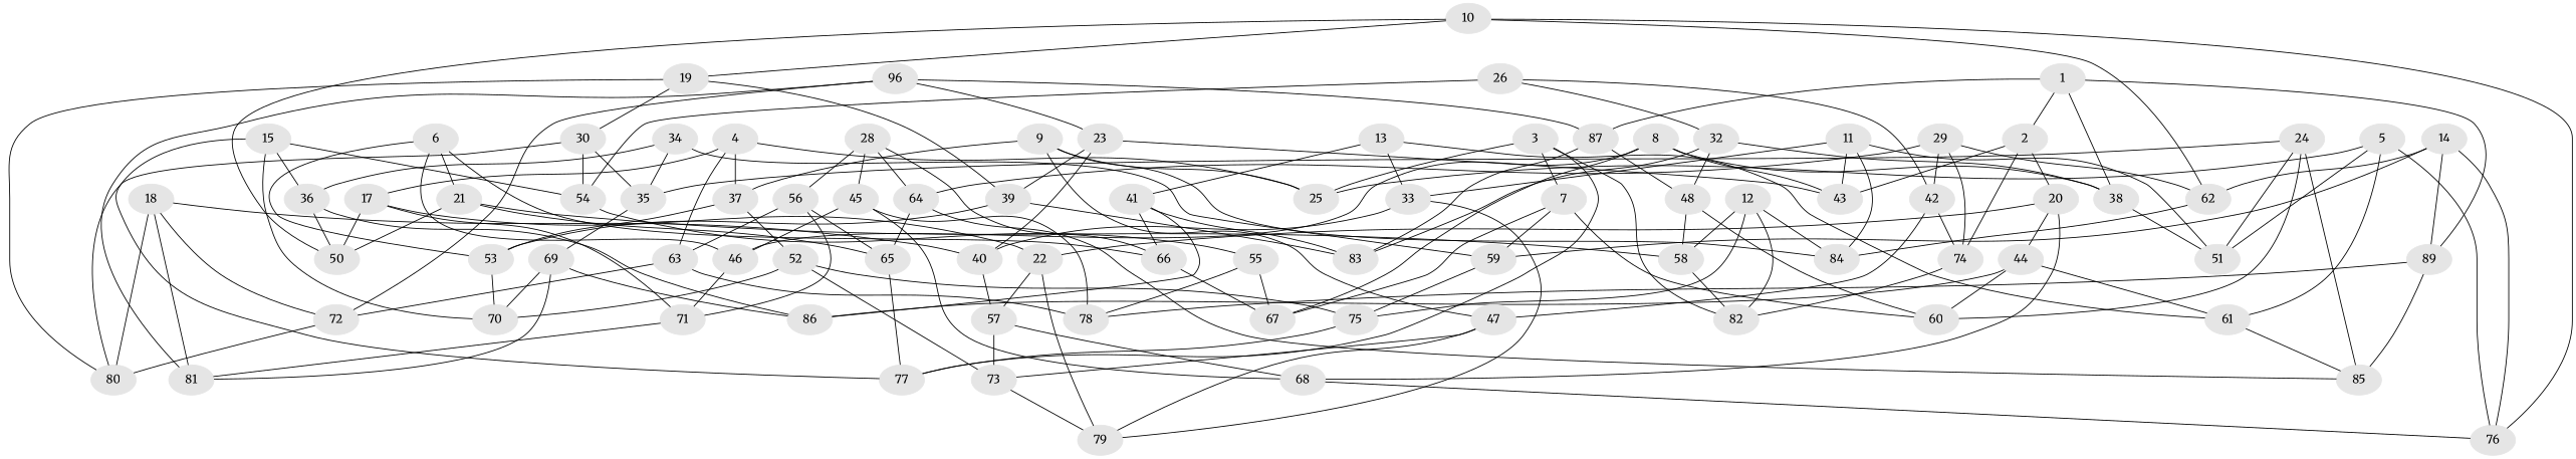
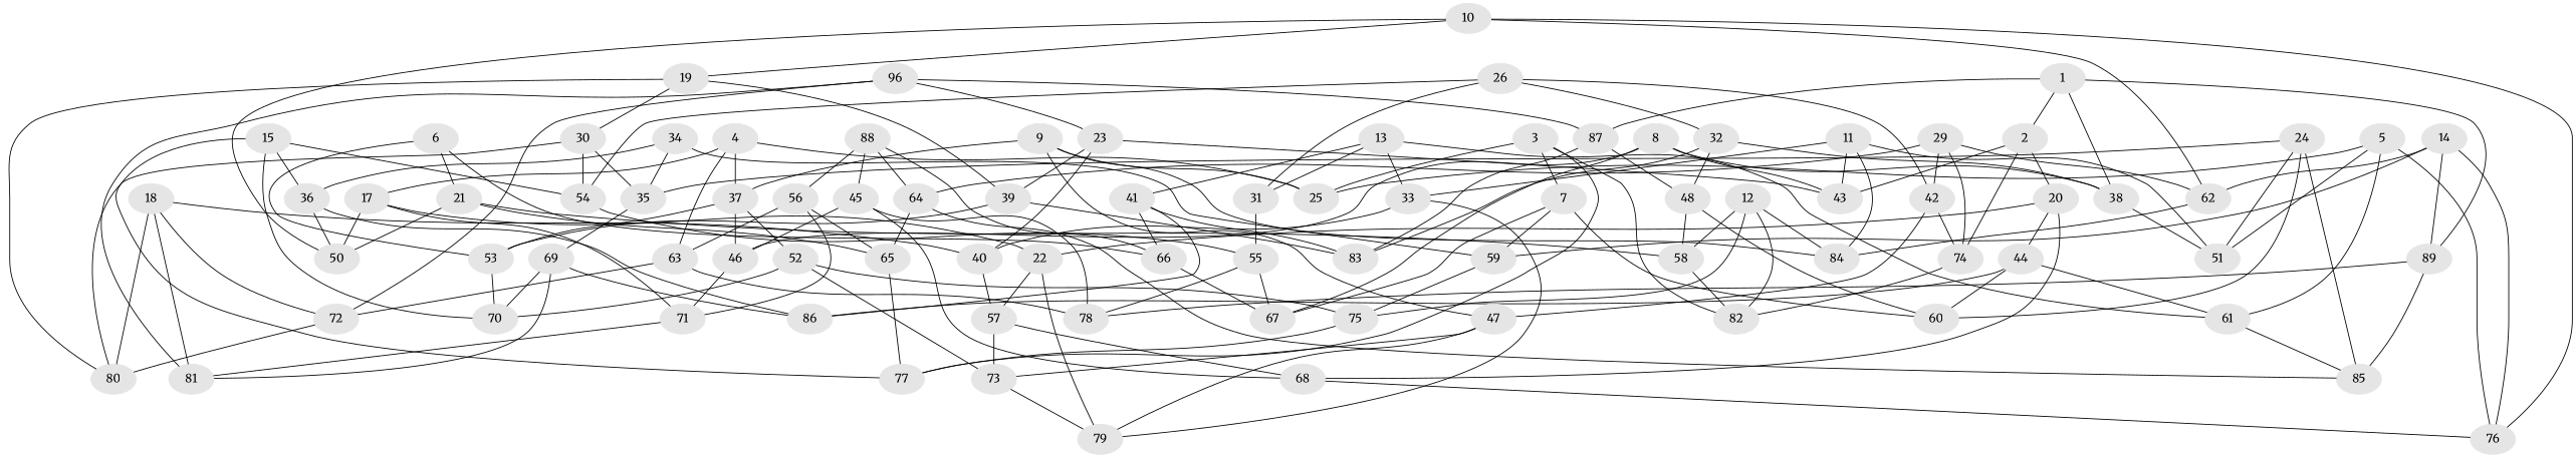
  graph {
    fontname=Merriweather
    node [color=gray90 fontname=Merriweather style=filled]
    edge [fontname=Merriweather]
    1
    2
    n3 [label=87]
    38
    n5 [label=89]
    20
    43
    74
    48
    83
    51
    85
    78
    22
    44
    68
    82
    3
    7
    25
    77
    59
    60
    67
    4
    17
    37
    63
    50
    71
    53
    52
    72
    5
    61
    76
    6
    21
    46
    66
    58
    65
    70
    75
    8
    9
    47
    84
    79
    73
    10
    19
    62
    80
    30
    39
    11
    33
    40
    12
    13
+   31
    41
    55
    86
    14
    15
    36
    54
    n70 [label=96]
    23
    81
    57
    18
    35
    24
    69
    26
    32
    42
-   28
+   28 [label=88]
    45
    56
    64
    29
    34
    1 -- 2
    1 -- n3
    1 -- 38
    1 -- n5
    2 -- 20
    2 -- 43
    2 -- 74
    n3 -- 48
    n3 -- 83
    38 -- 51
    n5 -- 85
    n5 -- 78
    20 -- 22
    20 -- 44
    20 -- 68
    74 -- 82
    48 -- 60
    48 -- 58
    22 -- 79
    22 -- 57
    44 -- 60
    44 -- 61
    44 -- 86
    68 -- 76
    3 -- 82
    3 -- 7
    3 -- 25
    3 -- 77
    7 -- 59
    7 -- 60
    7 -- 67
    59 -- 75
    4 -- 25
    4 -- 17
    4 -- 37
    4 -- 63
    17 -- 22
    17 -- 50
    17 -- 71
    37 -- 53
    37 -- 52
    63 -- 78
    63 -- 72
    71 -- 81
    53 -- 70
    52 -- 70
    52 -- 75
    52 -- 73
    72 -- 80
    5 -- 51
    5 -- 25
    5 -- 61
    5 -- 76
    61 -- 85
    6 -- 53
    6 -- 21
-   6 -- 46
+   37 -- 46
    6 -- 66
    21 -- 50
    21 -- 58
    21 -- 65
    46 -- 71
    66 -- 67
    58 -- 82
    65 -- 77
    75 -- 77
    8 -- 38
    8 -- 43
    8 -- 67
    8 -- 46
    9 -- 25
    9 -- 37
    9 -- 47
    9 -- 84
    47 -- 79
    47 -- 73
    73 -- 79
    10 -- 50
    10 -- 76
    10 -- 19
    10 -- 62
    19 -- 80
    19 -- 30
    19 -- 39
    62 -- 84
    30 -- 80
    30 -- 54
    30 -- 35
    39 -- 83
    39 -- 53
    11 -- 43
    11 -- 51
    11 -- 84
    11 -- 33
    33 -- 79
    33 -- 40
    40 -- 57
    12 -- 82
    12 -- 58
    12 -- 75
    12 -- 84
    13 -- 61
    13 -- 33
+   13 -- 31
    13 -- 41
+   31 -- 55
    41 -- 83
    41 -- 66
    41 -- 86
    55 -- 78
    55 -- 67
    14 -- n5
    14 -- 59
    14 -- 76
    14 -- 62
    15 -- 77
    15 -- 70
    15 -- 36
    15 -- 54
    36 -- 50
    36 -- 86
    54 -- 55
    n70 -- n3
    n70 -- 72
    n70 -- 23
    n70 -- 81
    23 -- 43
    23 -- 39
    23 -- 40
    57 -- 68
    57 -- 73
    18 -- 72
    18 -- 80
    18 -- 40
    18 -- 81
    35 -- 69
    24 -- 51
    24 -- 85
    24 -- 60
    24 -- 35
    69 -- 70
    69 -- 86
    69 -- 81
+   26 -- 31
    26 -- 54
    26 -- 32
    26 -- 42
    32 -- 38
    32 -- 48
    32 -- 83
    42 -- 74
    42 -- 47
    28 -- 66
    28 -- 45
    28 -- 56
    28 -- 64
    45 -- 78
    45 -- 68
    45 -- 46
    56 -- 63
    56 -- 71
    56 -- 65
    64 -- 85
    64 -- 65
    29 -- 74
    29 -- 62
    29 -- 42
    29 -- 64
    34 -- 59
    34 -- 36
    34 -- 35
  }
